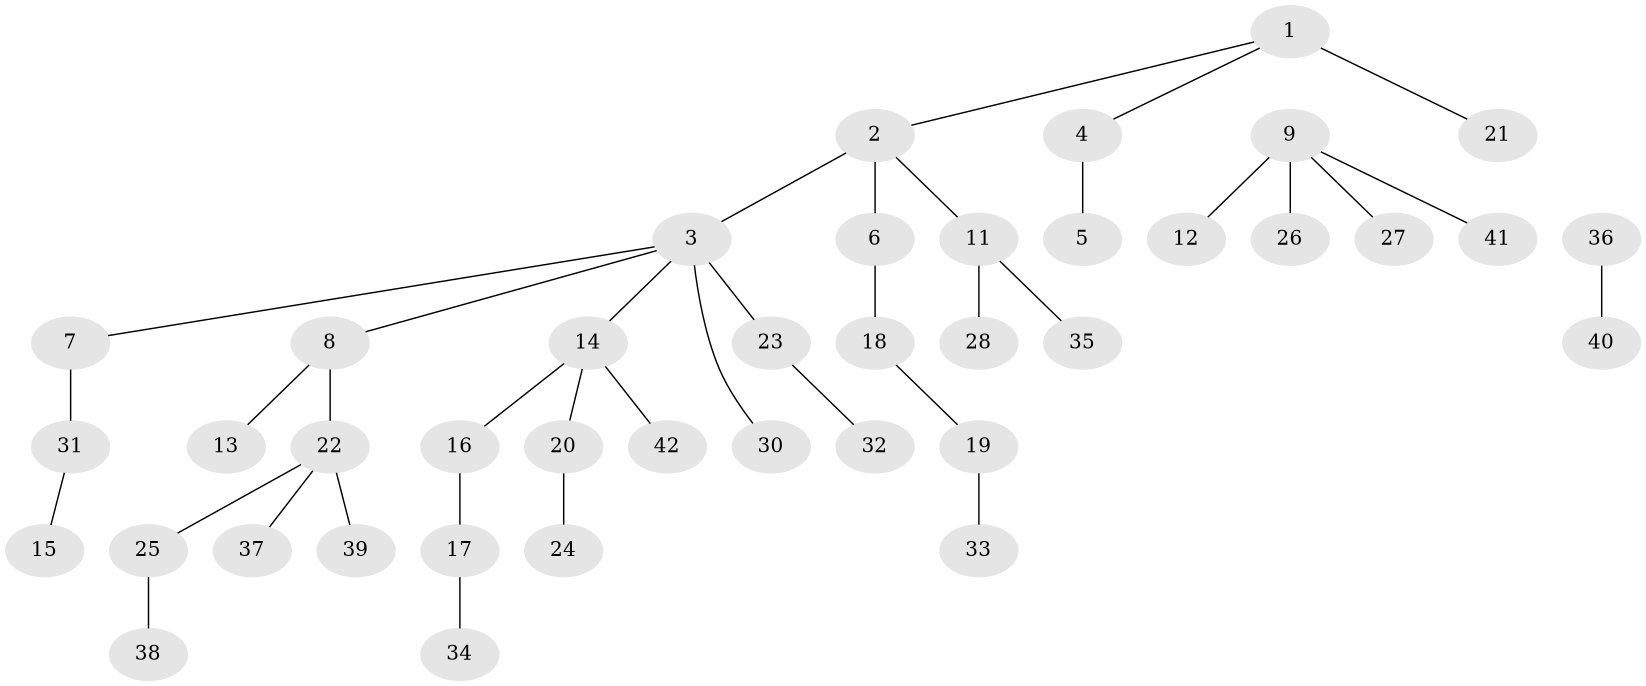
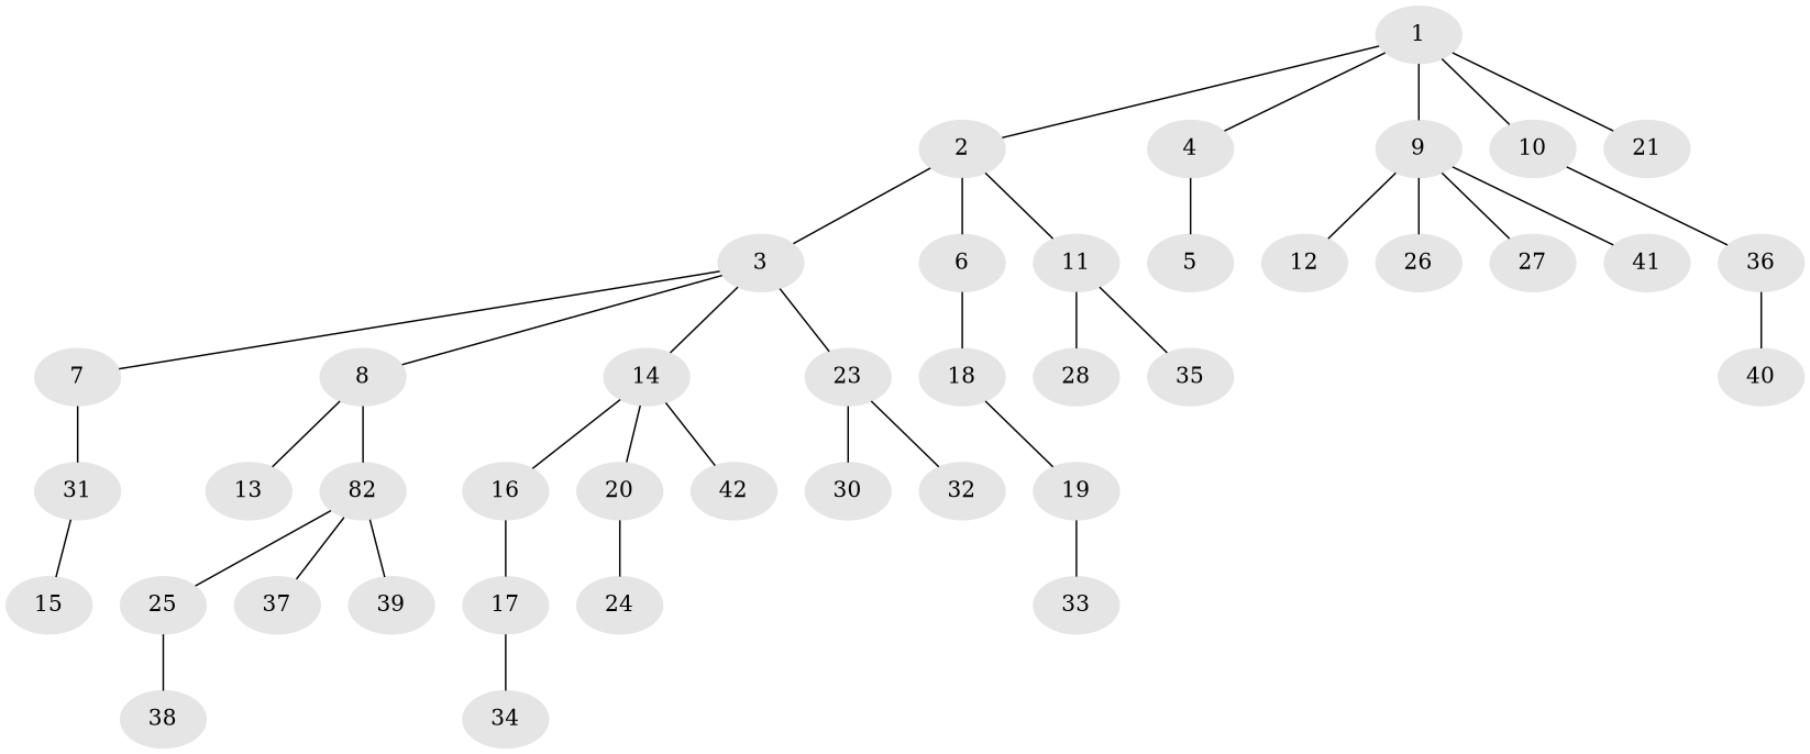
  graph {
    node [color=gray90 style=filled]
    edge [weight=1.0]
    1
    2
    4
    9
+   10
    21
    3
    6
    11
    5
    12
    26
    27
    41
    36
    7
    8
    14
    23
    30
    18
    28
    35
    31
    13
-   22
+   22 [label=82]
    16
    20
    42
    32
    19
    15
    25
    37
    39
    40
    17
    24
    34
    33
    38
    1 -- 2
    1 -- 4
+   1 -- 9
+   1 -- 10
    1 -- 21
    2 -- 3 [weight=2.0]
    2 -- 6
    2 -- 11
    4 -- 5 [weight=4.0]
    9 -- 12
    9 -- 26
    9 -- 27
    9 -- 41
+   10 -- 36
    3 -- 7
    3 -- 8
    3 -- 14
    3 -- 23
-   3 -- 30
+   23 -- 30
    6 -- 18
    11 -- 28
    11 -- 35
    36 -- 40 [weight=2.0]
    7 -- 31 [weight=2.0]
    8 -- 13
    8 -- 22
    14 -- 16
    14 -- 20
    14 -- 42
    23 -- 32
    18 -- 19
    31 -- 15
    22 -- 25
    22 -- 37
    22 -- 39
    16 -- 17
    20 -- 24 [weight=2.0]
    19 -- 33
    25 -- 38
    17 -- 34
  }
